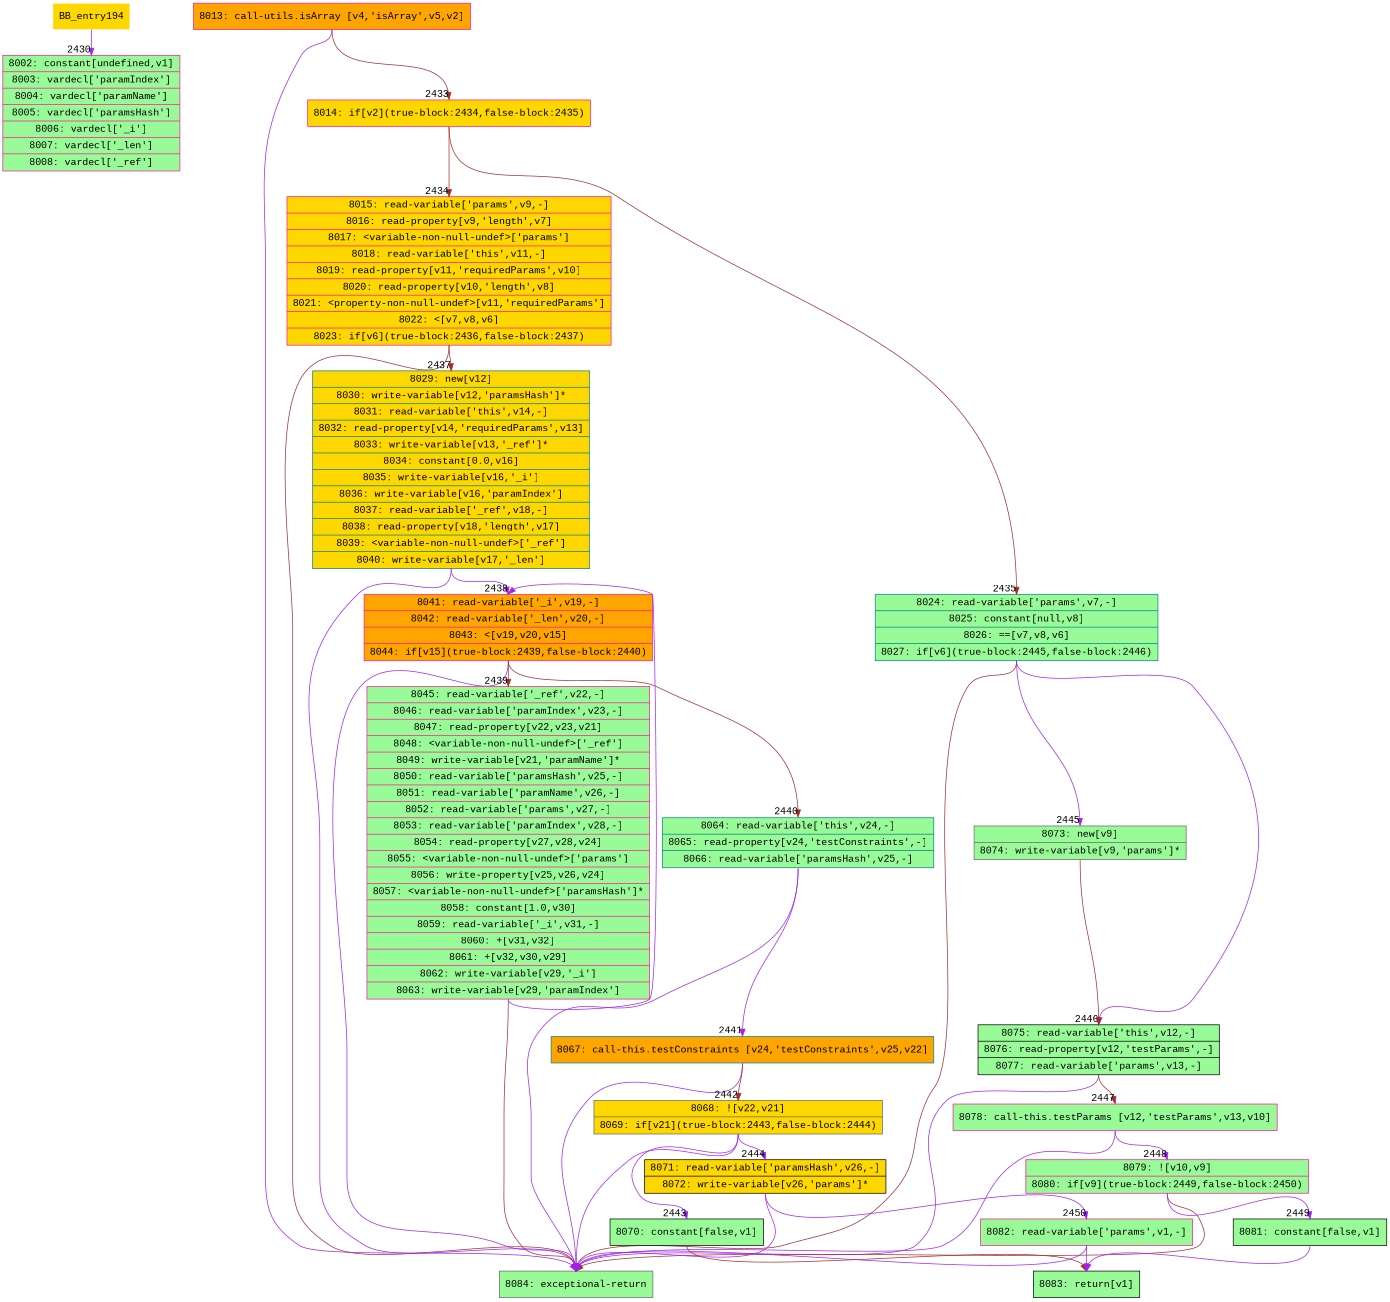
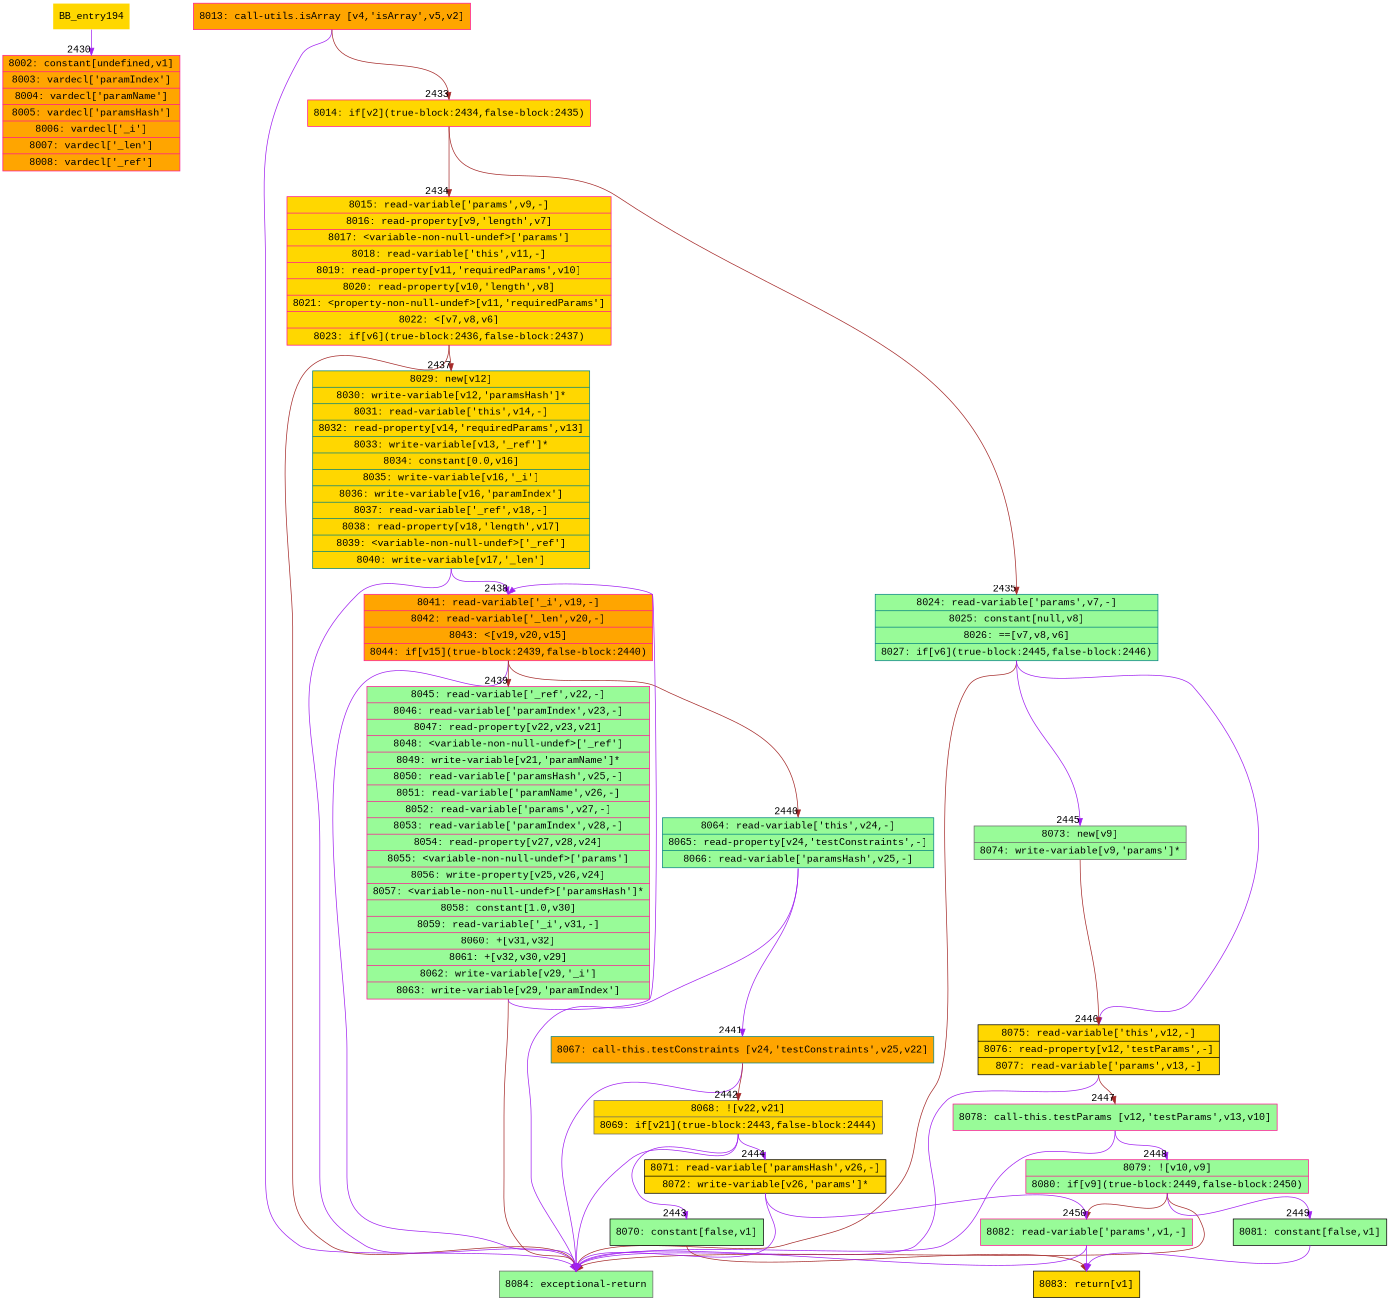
  digraph {
    fontname="Liberation Mono"
    rankdir=TD
    node [color=deeppink fillcolor=palegreen fontname="Liberation Mono" shape=record style=filled]
    edge [color=purple fontname="Liberation Mono" headport=n tailport=s]
    n1 [fillcolor=gold label=BB_entry194 shape=none]
-   n2 [label="{8002: constant[undefined,v1]|8003: vardecl['paramIndex']|8004: vardecl['paramName']|8005: vardecl['paramsHash']|8006: vardecl['_i']|8007: vardecl['_len']|8008: vardecl['_ref']}"]
+   n2 [fillcolor=orange label="{8002: constant[undefined,v1]|8003: vardecl['paramIndex']|8004: vardecl['paramName']|8005: vardecl['paramsHash']|8006: vardecl['_i']|8007: vardecl['_len']|8008: vardecl['_ref']}"]
    n3 [fillcolor=orange label="{8013: call-utils.isArray [v4,'isArray',v5,v2]}"]
    n4 [color=gray40 label="{8084: exceptional-return}"]
    n5 [fillcolor=gold label="{8014: if[v2](true-block:2434,false-block:2435)}"]
    n6 [fillcolor=gold label="{8015: read-variable['params',v9,-]|8016: read-property[v9,'length',v7]|8017: \<variable-non-null-undef\>['params']|8018: read-variable['this',v11,-]|8019: read-property[v11,'requiredParams',v10]|8020: read-property[v10,'length',v8]|8021: \<property-non-null-undef\>[v11,'requiredParams']|8022: \<[v7,v8,v6]|8023: if[v6](true-block:2436,false-block:2437)}"]
    n7 [color=teal label="{8024: read-variable['params',v7,-]|8025: constant[null,v8]|8026: ==[v7,v8,v6]|8027: if[v6](true-block:2445,false-block:2446)}"]
    n8 [color=teal fillcolor=gold label="{8029: new[v12]|8030: write-variable[v12,'paramsHash']*|8031: read-variable['this',v14,-]|8032: read-property[v14,'requiredParams',v13]|8033: write-variable[v13,'_ref']*|8034: constant[0.0,v16]|8035: write-variable[v16,'_i']|8036: write-variable[v16,'paramIndex']|8037: read-variable['_ref',v18,-]|8038: read-property[v18,'length',v17]|8039: \<variable-non-null-undef\>['_ref']|8040: write-variable[v17,'_len']}"]
    n9 [color=gray40 label="{8073: new[v9]|8074: write-variable[v9,'params']*}"]
-   n10 [color=black label="{8075: read-variable['this',v12,-]|8076: read-property[v12,'testParams',-]|8077: read-variable['params',v13,-]}"]
+   n10 [color=black fillcolor=gold label="{8075: read-variable['this',v12,-]|8076: read-property[v12,'testParams',-]|8077: read-variable['params',v13,-]}"]
    n11 [fillcolor=orange label="{8041: read-variable['_i',v19,-]|8042: read-variable['_len',v20,-]|8043: \<[v19,v20,v15]|8044: if[v15](true-block:2439,false-block:2440)}"]
    n12 [label="{8078: call-this.testParams [v12,'testParams',v13,v10]}"]
-   n13 [color=black label="{8083: return[v1]}"]
+   n13 [color=black fillcolor=gold label="{8083: return[v1]}"]
    n14 [label="{8045: read-variable['_ref',v22,-]|8046: read-variable['paramIndex',v23,-]|8047: read-property[v22,v23,v21]|8048: \<variable-non-null-undef\>['_ref']|8049: write-variable[v21,'paramName']*|8050: read-variable['paramsHash',v25,-]|8051: read-variable['paramName',v26,-]|8052: read-variable['params',v27,-]|8053: read-variable['paramIndex',v28,-]|8054: read-property[v27,v28,v24]|8055: \<variable-non-null-undef\>['params']|8056: write-property[v25,v26,v24]|8057: \<variable-non-null-undef\>['paramsHash']*|8058: constant[1.0,v30]|8059: read-variable['_i',v31,-]|8060: +[v31,v32]|8061: +[v32,v30,v29]|8062: write-variable[v29,'_i']|8063: write-variable[v29,'paramIndex']}"]
    n15 [color=teal label="{8064: read-variable['this',v24,-]|8065: read-property[v24,'testConstraints',-]|8066: read-variable['paramsHash',v25,-]}"]
    n16 [label="{8079: ![v10,v9]|8080: if[v9](true-block:2449,false-block:2450)}"]
    n17 [color=teal fillcolor=orange label="{8067: call-this.testConstraints [v24,'testConstraints',v25,v22]}"]
    n18 [color=gray40 fillcolor=gold label="{8068: ![v22,v21]|8069: if[v21](true-block:2443,false-block:2444)}"]
    n19 [color=black label="{8070: constant[false,v1]}"]
    n20 [color=black fillcolor=gold label="{8071: read-variable['paramsHash',v26,-]|8072: write-variable[v26,'params']*}"]
    n21 [label="{8082: read-variable['params',v1,-]}"]
    n22 [color=black label="{8081: constant[false,v1]}"]
    n1 -> n2 [headlabel="    2430"]
    n3 -> n4
    n3 -> n5 [color=brown headlabel="      2433"]
    n5 -> n6 [color=brown headlabel="      2434"]
    n5 -> n7 [color=brown headlabel="      2435"]
    n6 -> n4 [color=brown]
    n6 -> n8 [color=brown headlabel="      2437"]
    n7 -> n4 [color=brown]
    n7 -> n9 [headlabel="      2445"]
    n7 -> n10 [headlabel="      2446"]
    n8 -> n4
    n8 -> n11 [headlabel="      2438"]
    n9 -> n10 [color=brown]
    n10 -> n4
    n10 -> n12 [color=brown headlabel="      2447"]
    n11 -> n4
    n11 -> n14 [color=brown headlabel="      2439"]
    n11 -> n15 [color=brown headlabel="      2440"]
    n12 -> n4
    n12 -> n16 [headlabel="      2448"]
    n14 -> n4 [color=brown]
    n14 -> n11
    n15 -> n4
    n15 -> n17 [headlabel="      2441"]
    n16 -> n4 [color=brown]
+   n16 -> n21 [color=brown]
    n16 -> n22 [headlabel="      2449"]
    n17 -> n4
    n17 -> n18 [color=brown headlabel="      2442"]
    n18 -> n4
    n18 -> n19 [headlabel="      2443"]
    n18 -> n20 [headlabel="      2444"]
    n19 -> n13 [color=brown]
    n20 -> n4
    n20 -> n21 [headlabel="      2450"]
    n21 -> n4
    n21 -> n13
    n22 -> n13
  }
